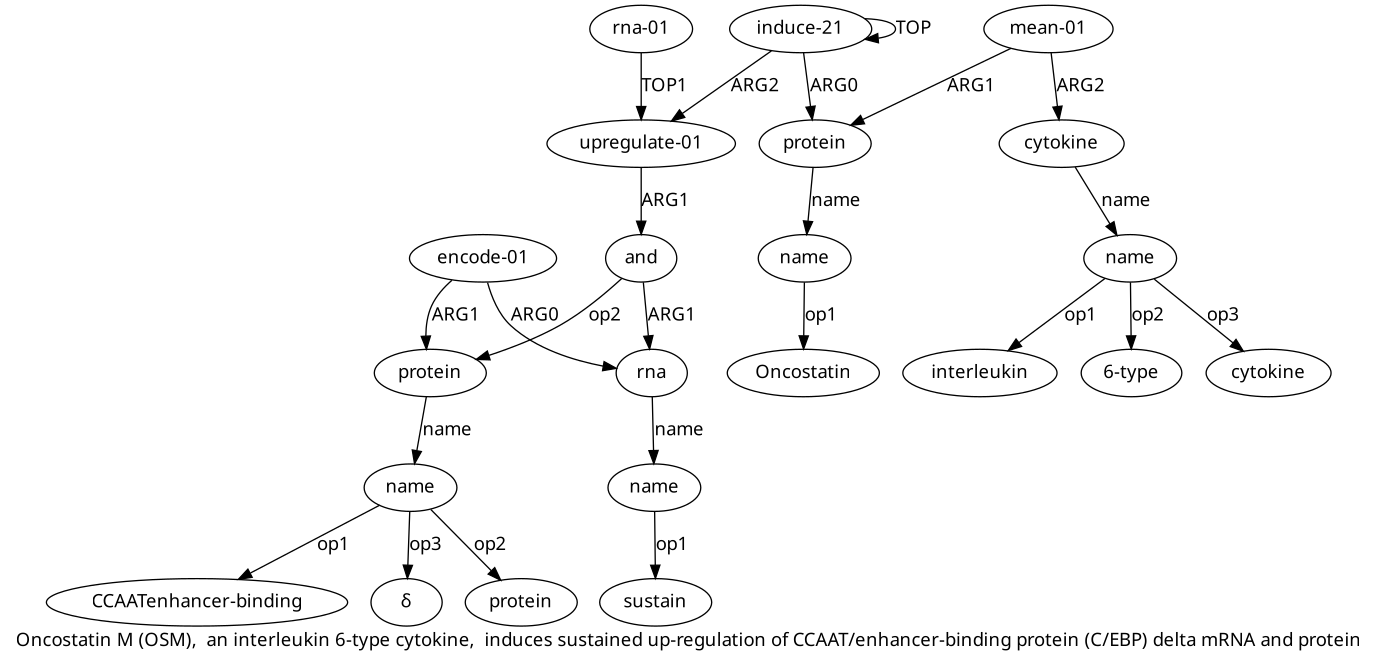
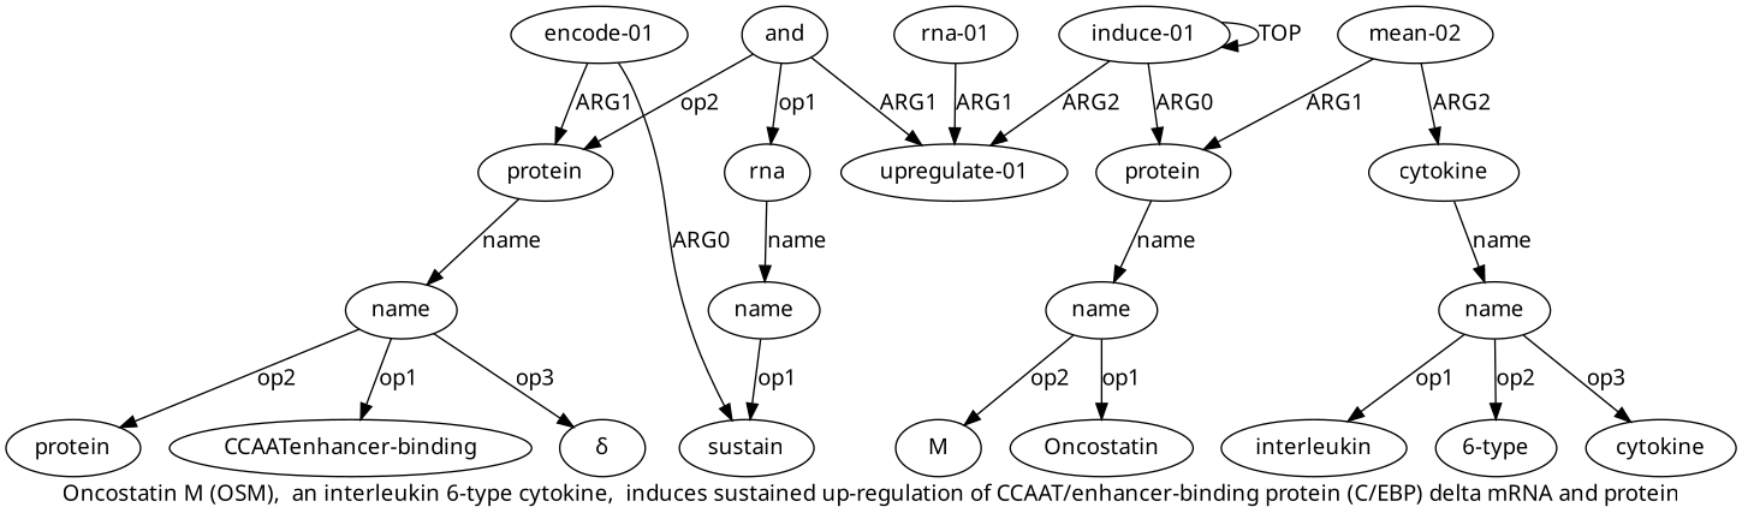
  digraph {
    fontname="Noto Sans"
    label="Oncostatin M (OSM),  an interleukin 6-type cytokine,  induces sustained up-regulation of CCAAT/enhancer-binding protein (C/EBP) delta mRNA and protein"
    node [color=black fontname="Noto Sans" gold_ind=-1 gold_label=name test_ind=-1 test_label=name]
    edge [color=black fontname="Noto Sans" gold_label=op1 test_label=op1]
    n1 [gold_label="CCAATenhancer-binding" label="CCAATenhancer-binding" test_label="CCAATenhancer-binding"]
+   n2 [gold_label=M label=M test_label=M]
    n3 [gold_ind=11 gold_label=protein label=protein test_ind=11 test_label=protein]
    n4 [gold_ind=12 label=name test_ind=12]
    n5 [gold_label="δ" label="δ" test_label="δ"]
    n6 [gold_label=protein label=protein test_label=protein]
    n7 [gold_ind=10 gold_label="encode-01" label="encode-01" test_ind=10 test_label="encode-01"]
    n8 [gold_ind=8 gold_label=rna label=rna test_ind=8 test_label=rna]
    n9 [gold_ind=9 label=name test_ind=9]
    n10 [gold_label=mRNA label=sustain test_label=mRNA]
    n11 [gold_ind=13 gold_label="sustain-01" label="rna-01" test_ind=13 test_label="sustain-01"]
    n12 [gold_ind=6 gold_label="upregulate-01" label="upregulate-01" test_ind=6 test_label="upregulate-01"]
    n13 [gold_ind=7 gold_label=and label=and test_ind=7 test_label=and]
    n14 [gold_ind=1 gold_label=protein label=protein test_ind=1 test_label=protein]
    n15 [gold_ind=2 label=name test_ind=2]
    n16 [gold_label=Oncostatin label=Oncostatin test_label=Oncostatin]
-   n17 [gold_ind=0 gold_label="induce-01" label="induce-21" test_ind=0 test_label="induce-01"]
+   n17 [gold_ind=0 gold_label="induce-01" label="induce-01" test_ind=0 test_label="induce-01"]
    n18 [gold_label=interleukin label=interleukin test_label=interleukin]
    n19 [gold_ind=5 label=name test_ind=5]
    n20 [gold_label="6-type" label="6-type" test_label="6-type"]
    n21 [gold_label=cytokine label=cytokine test_label=cytokine]
    n22 [gold_ind=4 gold_label=cytokine label=cytokine test_ind=4 test_label=cytokine]
-   n23 [gold_ind=3 gold_label="mean-01" label="mean-01" test_ind=3 test_label="mean-01"]
+   n23 [gold_ind=3 gold_label="mean-01" label="mean-02" test_ind=3 test_label="mean-01"]
    n3 -> n4 [gold_label=name label=name test_label=name]
    n4 -> n1 [label=op1]
    n4 -> n5 [gold_label=op3 label=op3 test_label=op3]
    n4 -> n6 [gold_label=op2 label=op2 test_label=op2]
    n7 -> n3 [gold_label=ARG1 label=ARG1 test_label=ARG1]
-   n7 -> n8 [gold_label=ARG0 label=ARG0 test_label=ARG0]
+   n7 -> n10 [gold_label=ARG0 label=ARG0 test_label=ARG0]
    n8 -> n9 [gold_label=name label=name test_label=name]
    n9 -> n10 [label=op1]
-   n11 -> n12 [gold_label=ARG1 label=TOP1 test_label=ARG1]
-   n12 -> n13 [gold_label=ARG1 label=ARG1 test_label=ARG1]
+   n11 -> n12 [gold_label=ARG1 label=ARG1 test_label=ARG1]
+   n13 -> n12 [gold_label=ARG1 label=ARG1 test_label=ARG1]
    n13 -> n3 [gold_label=op2 label=op2 test_label=op2]
-   n13 -> n8 [label=ARG1]
+   n13 -> n8 [label=op1]
    n14 -> n15 [gold_label=name label=name test_label=name]
+   n15 -> n2 [gold_label=op2 label=op2 test_label=op2]
    n15 -> n16 [label=op1]
    n17 -> n12 [gold_label=ARG2 label=ARG2 test_label=ARG2]
    n17 -> n14 [gold_label=ARG0 label=ARG0 test_label=ARG0]
    n17 -> n17 [gold_label=TOP label=TOP test_label=TOP]
    n19 -> n18 [label=op1]
    n19 -> n20 [gold_label=op2 label=op2 test_label=op2]
    n19 -> n21 [gold_label=op3 label=op3 test_label=op3]
    n22 -> n19 [gold_label=name label=name test_label=name]
    n23 -> n14 [gold_label=ARG1 label=ARG1 test_label=ARG1]
    n23 -> n22 [gold_label=ARG2 label=ARG2 test_label=ARG2]
  }
